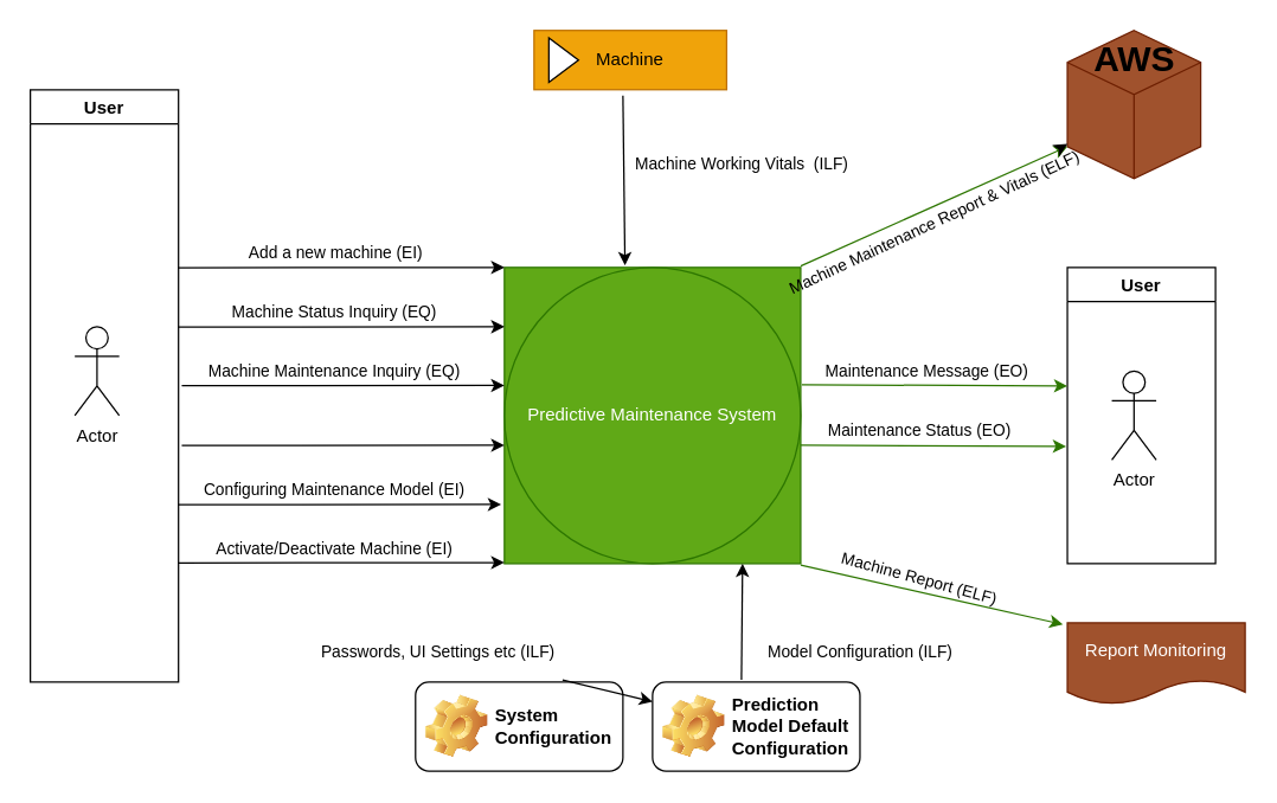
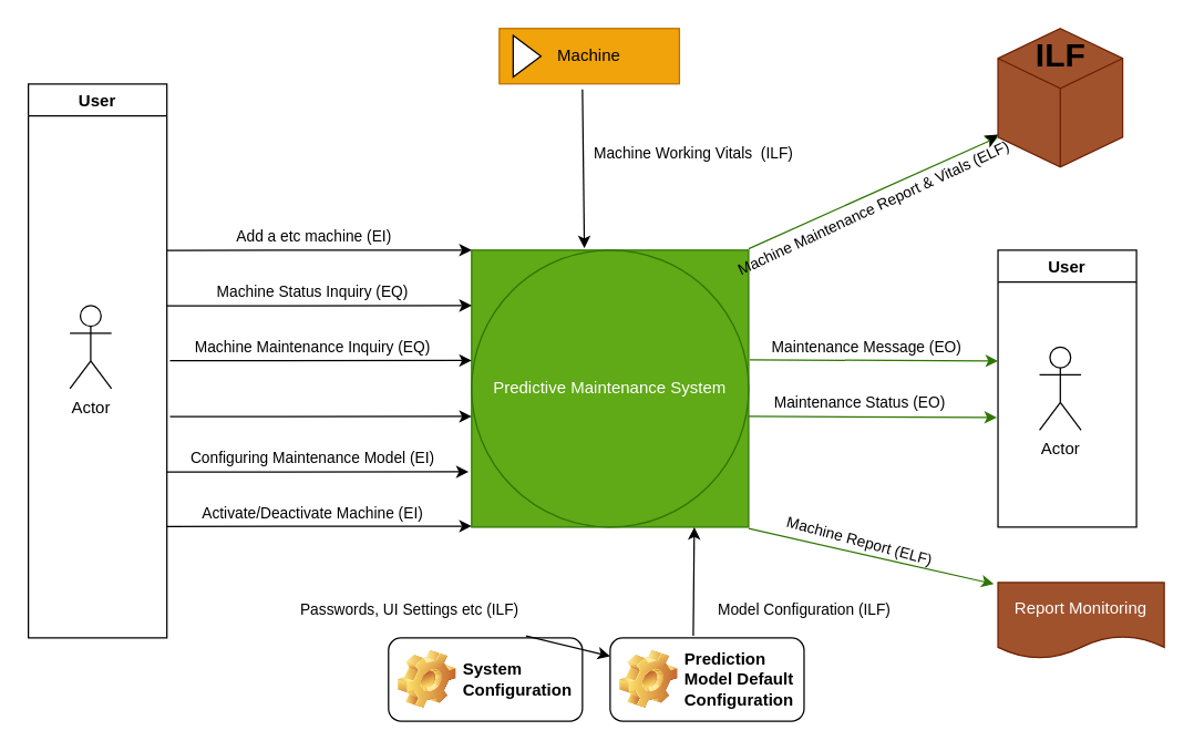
  <mxCell id="0" />
  <mxCell id="1" parent="0" />
  <mxCell id="2" value="Predictive Maintenance System" style="shape=stencil(tZThDoIgEICfhr8NYT1Ao3oP0jOZBAwo6+1D0S1NXWu4Oba70+8+kRNR5ipuABFcIXpEhGQYhzXEzSTmzkDuY/LBreAXCbHivNU1NKLwPUOoCqzwbZWeED6Ee9qLslwrFSBCKzeqfNQDjAsVnsXPCOvbv0aRCfwbeLC9ZMwicv4du9tvA8428h1jB/vkvunAY+Nsqw+XDJz9j6UsZJYON2UXntdXq++qmJWx7Vytn/fpME6HdVZooS1lpbaw4lMKKeNMr+wgSCmMg8TeA32xffdiX/5dNv7IusQb);whiteSpace=wrap;html=1;fillColor=#60a917;strokeColor=#2D7600;fontColor=#ffffff;" parent="1" vertex="1"><mxGeometry x="340" y="180" width="200" height="200" as="geometry" /></mxCell>
  <mxCell id="3" value="User" style="swimlane;" parent="1" vertex="1"><mxGeometry y="60" width="100" height="400" as="geometry" x="20"><mxRectangle x="10" y="80" width="60" height="23" as="alternateBounds" /></mxGeometry></mxCell>
  <mxCell id="4" value="Actor" style="shape=umlActor;verticalLabelPosition=bottom;verticalAlign=top;html=1;outlineConnect=0;" parent="3" vertex="1"><mxGeometry x="30" y="160" width="30" height="60" as="geometry" /></mxCell>
  <mxCell id="5" value="User" style="swimlane;" parent="1" vertex="1"><mxGeometry x="720" y="180" width="100" height="200" as="geometry" /></mxCell>
  <mxCell id="6" value="Actor" style="shape=umlActor;verticalLabelPosition=bottom;verticalAlign=top;html=1;outlineConnect=0;" parent="5" vertex="1"><mxGeometry x="30" y="70" width="30" height="60" as="geometry" /></mxCell>
  <mxCell id="7" value="System Configuration" style="label;whiteSpace=wrap;html=1;image=img/clipart/Gear_128x128.png" parent="1" vertex="1"><mxGeometry x="280" y="460" width="140" height="60" as="geometry" /></mxCell>
  <mxCell id="8" value="Prediction Model Default Configuration" style="label;whiteSpace=wrap;html=1;image=img/clipart/Gear_128x128.png" parent="1" vertex="1"><mxGeometry x="440" y="460" width="140" height="60" as="geometry" /></mxCell>
  <mxCell id="9" value="Machine" style="html=1;whiteSpace=wrap;container=1;recursiveResize=0;collapsible=0;fillColor=#f0a30a;fontColor=#000000;strokeColor=#BD7000;" parent="1" vertex="1"><mxGeometry x="360" y="20" width="130" height="40" as="geometry" /></mxCell>
  <mxCell id="10" value="" style="triangle;html=1;whiteSpace=wrap;" parent="9" vertex="1"><mxGeometry x="10" y="5" width="20" height="30" as="geometry" /></mxCell>
  <mxCell id="11" value="" style="html=1;whiteSpace=wrap;shape=isoCube2;backgroundOutline=1;isoAngle=15;fillColor=#a0522d;fontColor=#ffffff;strokeColor=#6D1F00;" parent="1" vertex="1"><mxGeometry x="720" y="20" width="90" height="100" as="geometry" /></mxCell>
- <mxCell id="12" value="AWS" style="text;strokeColor=none;fillColor=none;html=1;fontSize=24;fontStyle=1;verticalAlign=middle;align=center;imageWidth=20;imageHeight=20;fillOpacity=100;" parent="1" vertex="1"><mxGeometry x="747.5" y="27.5" width="35" height="25" as="geometry" /></mxCell>
+ <mxCell id="12" value="ILF" style="text;strokeColor=none;fillColor=none;html=1;fontSize=24;fontStyle=1;verticalAlign=middle;align=center;imageWidth=20;imageHeight=20;fillOpacity=100;" parent="1" vertex="1"><mxGeometry x="747.5" y="27.5" width="35" height="25" as="geometry" /></mxCell>
  <mxCell id="13" value="Report Monitoring" style="shape=document;whiteSpace=wrap;html=1;boundedLbl=1;fillColor=#a0522d;fontColor=#ffffff;strokeColor=#6D1F00;" parent="1" vertex="1"><mxGeometry x="720" y="420" width="120" height="55" as="geometry" /></mxCell>
  <mxCell id="14" value="" style="endArrow=classic;html=1;entryX=-0.011;entryY=0.044;entryDx=0;entryDy=0;entryPerimeter=0;" parent="1" edge="1"><mxGeometry width="50" height="50" relative="1" as="geometry"><mxPoint x="122.2" y="259.83" as="sourcePoint" /><mxPoint x="340" y="259.63" as="targetPoint" /></mxGeometry></mxCell>
  <mxCell id="15" value="" style="endArrow=classic;html=1;entryX=-0.011;entryY=0.044;entryDx=0;entryDy=0;entryPerimeter=0;" parent="1" edge="1"><mxGeometry width="50" height="50" relative="1" as="geometry"><mxPoint x="122.2" y="300.2" as="sourcePoint" /><mxPoint x="340" y="300" as="targetPoint" /></mxGeometry></mxCell>
  <mxCell id="16" value="" style="endArrow=classic;html=1;entryX=-0.011;entryY=0.044;entryDx=0;entryDy=0;entryPerimeter=0;" parent="1" edge="1"><mxGeometry width="50" height="50" relative="1" as="geometry"><mxPoint x="120" y="340.2" as="sourcePoint" /><mxPoint x="337.8" y="340" as="targetPoint" /></mxGeometry></mxCell>
  <mxCell id="17" value="" style="endArrow=classic;html=1;" parent="1" edge="1"><mxGeometry width="50" height="50" relative="1" as="geometry"><mxPoint x="120" y="180.2" as="sourcePoint" /><mxPoint x="340" y="180" as="targetPoint" /></mxGeometry></mxCell>
  <mxCell id="18" value="" style="endArrow=classic;html=1;" parent="1" edge="1"><mxGeometry width="50" height="50" relative="1" as="geometry"><mxPoint x="120" y="220.2" as="sourcePoint" /><mxPoint x="340" y="220" as="targetPoint" /></mxGeometry></mxCell>
  <mxCell id="19" value="" style="endArrow=classic;html=1;" parent="1" edge="1"><mxGeometry width="50" height="50" relative="1" as="geometry"><mxPoint x="120" y="379.46" as="sourcePoint" /><mxPoint x="340" y="379.26" as="targetPoint" /></mxGeometry></mxCell>
- <mxCell id="20" value="&lt;font style=&quot;font-size: 11px&quot;&gt;Add a new machine (EI)&lt;/font&gt;" style="text;html=1;align=center;verticalAlign=middle;resizable=0;points=[];autosize=1;strokeColor=none;fillColor=none;" parent="1" vertex="1"><mxGeometry x="161" y="160" width="130" height="20" as="geometry" /></mxCell>
+ <mxCell id="20" value="&lt;font style=&quot;font-size: 11px&quot;&gt;Add a etc machine (EI)&lt;/font&gt;" style="text;html=1;align=center;verticalAlign=middle;resizable=0;points=[];autosize=1;strokeColor=none;fillColor=none;" parent="1" vertex="1"><mxGeometry x="161" y="160" width="130" height="20" as="geometry" /></mxCell>
  <mxCell id="21" value="&lt;font style=&quot;font-size: 11px&quot;&gt;Machine Status Inquiry (EQ)&lt;/font&gt;" style="text;html=1;align=center;verticalAlign=middle;resizable=0;points=[];autosize=1;strokeColor=none;fillColor=none;" parent="1" vertex="1"><mxGeometry x="150" y="200" width="150" height="20" as="geometry" /></mxCell>
  <mxCell id="22" value="&lt;font style=&quot;font-size: 11px&quot;&gt;Machine Maintenance Inquiry (EQ)&lt;/font&gt;" style="text;html=1;align=center;verticalAlign=middle;resizable=0;points=[];autosize=1;strokeColor=none;fillColor=none;" parent="1" vertex="1"><mxGeometry x="130" y="240" width="190" height="20" as="geometry" /></mxCell>
  <mxCell id="23" value="&lt;font style=&quot;font-size: 11px&quot;&gt;Configuring Maintenance Model (EI)&lt;/font&gt;" style="text;html=1;align=center;verticalAlign=middle;resizable=0;points=[];autosize=1;strokeColor=none;fillColor=none;" parent="1" vertex="1"><mxGeometry x="130" y="320" width="190" height="20" as="geometry" /></mxCell>
  <mxCell id="24" value="&lt;font style=&quot;font-size: 11px&quot;&gt;Activate/Deactivate Machine (EI)&lt;/font&gt;" style="text;html=1;align=center;verticalAlign=middle;resizable=0;points=[];autosize=1;strokeColor=none;fillColor=none;" parent="1" vertex="1"><mxGeometry x="135" y="360" width="180" height="20" as="geometry" /></mxCell>
  <mxCell id="25" value="" style="endArrow=classic;html=1;fontSize=11;exitX=0.709;exitY=-0.025;exitDx=0;exitDy=0;exitPerimeter=0;" parent="1" source="7" target="8" edge="1"><mxGeometry width="50" height="50" relative="1" as="geometry"><mxPoint x="340" y="430" as="sourcePoint" /><mxPoint x="390" y="380" as="targetPoint" /></mxGeometry></mxCell>
  <mxCell id="26" value="" style="endArrow=classic;html=1;fontSize=11;entryX=0.2;entryY=1;entryDx=0;entryDy=0;entryPerimeter=0;exitX=0.709;exitY=-0.025;exitDx=0;exitDy=0;exitPerimeter=0;" parent="1" edge="1"><mxGeometry width="50" height="50" relative="1" as="geometry"><mxPoint x="500" y="458.5" as="sourcePoint" /><mxPoint x="500.74" y="380" as="targetPoint" /></mxGeometry></mxCell>
  <mxCell id="27" value="Passwords, UI Settings etc (ILF)" style="text;html=1;align=center;verticalAlign=middle;resizable=0;points=[];autosize=1;strokeColor=none;fillColor=none;fontSize=11;" parent="1" vertex="1"><mxGeometry x="210" y="430" width="170" height="20" as="geometry" /></mxCell>
  <mxCell id="28" value="Model Configuration (ILF)" style="text;html=1;align=center;verticalAlign=middle;resizable=0;points=[];autosize=1;strokeColor=none;fillColor=none;fontSize=11;" parent="1" vertex="1"><mxGeometry x="510" y="430" width="140" height="20" as="geometry" /></mxCell>
  <mxCell id="29" value="" style="endArrow=classic;html=1;fontSize=11;entryX=0.407;entryY=-0.007;entryDx=0;entryDy=0;entryPerimeter=0;" edge="1" parent="1" target="2"><mxGeometry width="50" height="50" relative="1" as="geometry"><mxPoint x="420" y="64" as="sourcePoint" /><mxPoint x="460" y="220" as="targetPoint" /></mxGeometry></mxCell>
  <mxCell id="30" value="Machine Working Vitals&amp;nbsp; (ILF)" style="text;html=1;align=center;verticalAlign=middle;resizable=0;points=[];autosize=1;strokeColor=none;fillColor=none;fontSize=11;" vertex="1" parent="1"><mxGeometry x="420" y="100" width="160" height="20" as="geometry" /></mxCell>
  <mxCell id="31" value="" style="endArrow=classic;html=1;exitX=1.004;exitY=0.396;exitDx=0;exitDy=0;exitPerimeter=0;fillColor=#60a917;strokeColor=#2D7600;" edge="1" parent="1" source="2"><mxGeometry width="50" height="50" relative="1" as="geometry"><mxPoint x="550" y="260" as="sourcePoint" /><mxPoint x="720" y="260" as="targetPoint" /></mxGeometry></mxCell>
  <mxCell id="32" value="&lt;span style=&quot;font-size: 11px&quot;&gt;Maintenance Message (EO)&lt;/span&gt;" style="text;html=1;align=center;verticalAlign=middle;resizable=0;points=[];autosize=1;strokeColor=none;fillColor=none;" vertex="1" parent="1"><mxGeometry x="550" y="240" width="150" height="20" as="geometry" /></mxCell>
  <mxCell id="33" value="" style="endArrow=classic;html=1;exitX=1.004;exitY=0.396;exitDx=0;exitDy=0;exitPerimeter=0;fillColor=#60a917;strokeColor=#2D7600;" edge="1" parent="1"><mxGeometry width="50" height="50" relative="1" as="geometry"><mxPoint x="540" y="300" as="sourcePoint" /><mxPoint x="719.2" y="300.8" as="targetPoint" /></mxGeometry></mxCell>
  <mxCell id="34" value="&lt;span style=&quot;font-size: 11px&quot;&gt;Maintenance Status (EO)&lt;/span&gt;" style="text;html=1;align=center;verticalAlign=middle;resizable=0;points=[];autosize=1;strokeColor=none;fillColor=none;" vertex="1" parent="1"><mxGeometry x="550" y="280" width="140" height="20" as="geometry" /></mxCell>
  <mxCell id="35" value="" style="endArrow=classic;html=1;fillColor=#60a917;strokeColor=#2D7600;entryX=0;entryY=0;entryDx=0;entryDy=78.393;entryPerimeter=0;" edge="1" parent="1" target="11"><mxGeometry width="50" height="50" relative="1" as="geometry"><mxPoint x="540" y="179" as="sourcePoint" /><mxPoint x="709.6" y="180" as="targetPoint" /></mxGeometry></mxCell>
  <mxCell id="36" value="" style="edgeStyle=none;html=1;fontSize=11;" edge="1" parent="1" source="37" target="11"><mxGeometry relative="1" as="geometry" /></mxCell>
  <mxCell id="37" value="Machine Maintenance Report &amp;amp; Vitals (ELF)" style="text;html=1;align=center;verticalAlign=middle;resizable=0;points=[];autosize=1;strokeColor=none;fillColor=none;fontSize=11;rotation=-25;" vertex="1" parent="1"><mxGeometry x="515" y="140" width="230" height="20" as="geometry" /></mxCell>
  <mxCell id="38" value="" style="endArrow=classic;html=1;fillColor=#60a917;strokeColor=#2D7600;entryX=-0.025;entryY=0.019;entryDx=0;entryDy=0;entryPerimeter=0;" edge="1" parent="1" target="13"><mxGeometry width="50" height="50" relative="1" as="geometry"><mxPoint x="540" y="381" as="sourcePoint" /><mxPoint x="720" y="300.003" as="targetPoint" /></mxGeometry></mxCell>
  <mxCell id="39" value="Machine Report (ELF)&lt;br&gt;" style="text;html=1;align=center;verticalAlign=middle;resizable=0;points=[];autosize=1;strokeColor=none;fillColor=none;fontSize=11;rotation=15;" vertex="1" parent="1"><mxGeometry x="560" y="380" width="120" height="20" as="geometry" /></mxCell>
